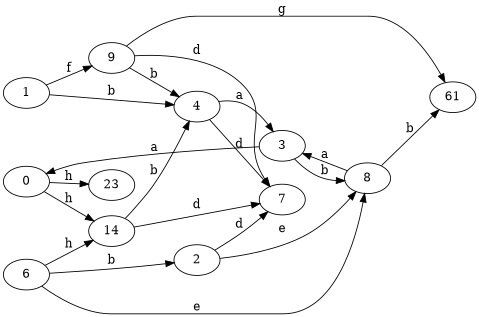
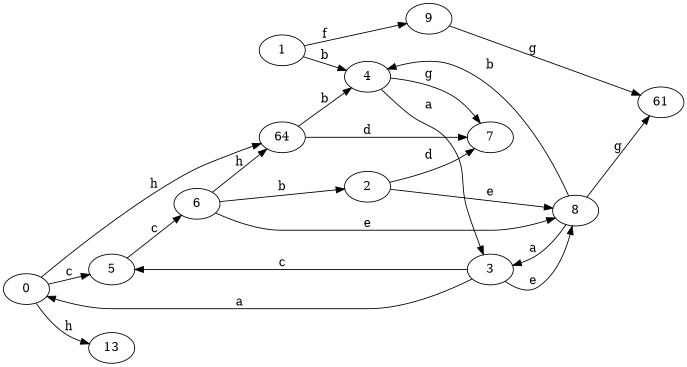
  strict digraph {
    rankdir=LR
    0
-   13 [label=23]
-   14
+   5
+   13
+   14 [label=64]
    3
    8
    6
    7
    4
    2
    n11 [label=61]
    1
    9
+   0 -> 5 [label=c]
    0 -> 13 [label=h]
    0 -> 14 [label=h]
+   5 -> 6 [label=c]
    14 -> 7 [label=d]
    14 -> 4 [label=b]
    3 -> 0 [label=a]
-   3 -> 8 [label=b]
+   3 -> 5 [label=c]
+   3 -> 8 [label=e]
    8 -> 3 [label=a]
-   9 -> 4 [label=b]
-   8 -> n11 [label=b]
+   8 -> 4 [label=b]
+   8 -> n11 [label=g]
    6 -> 14 [label=h]
    6 -> 8 [label=e]
    6 -> 2 [label=b]
    4 -> 3 [label=a]
-   4 -> 7 [label=d]
+   4 -> 7 [label=g]
    2 -> 8 [label=e]
    2 -> 7 [label=d]
    1 -> 4 [label=b]
    1 -> 9 [label=f]
-   9 -> 7 [label=d]
    9 -> n11 [label=g]
  }
